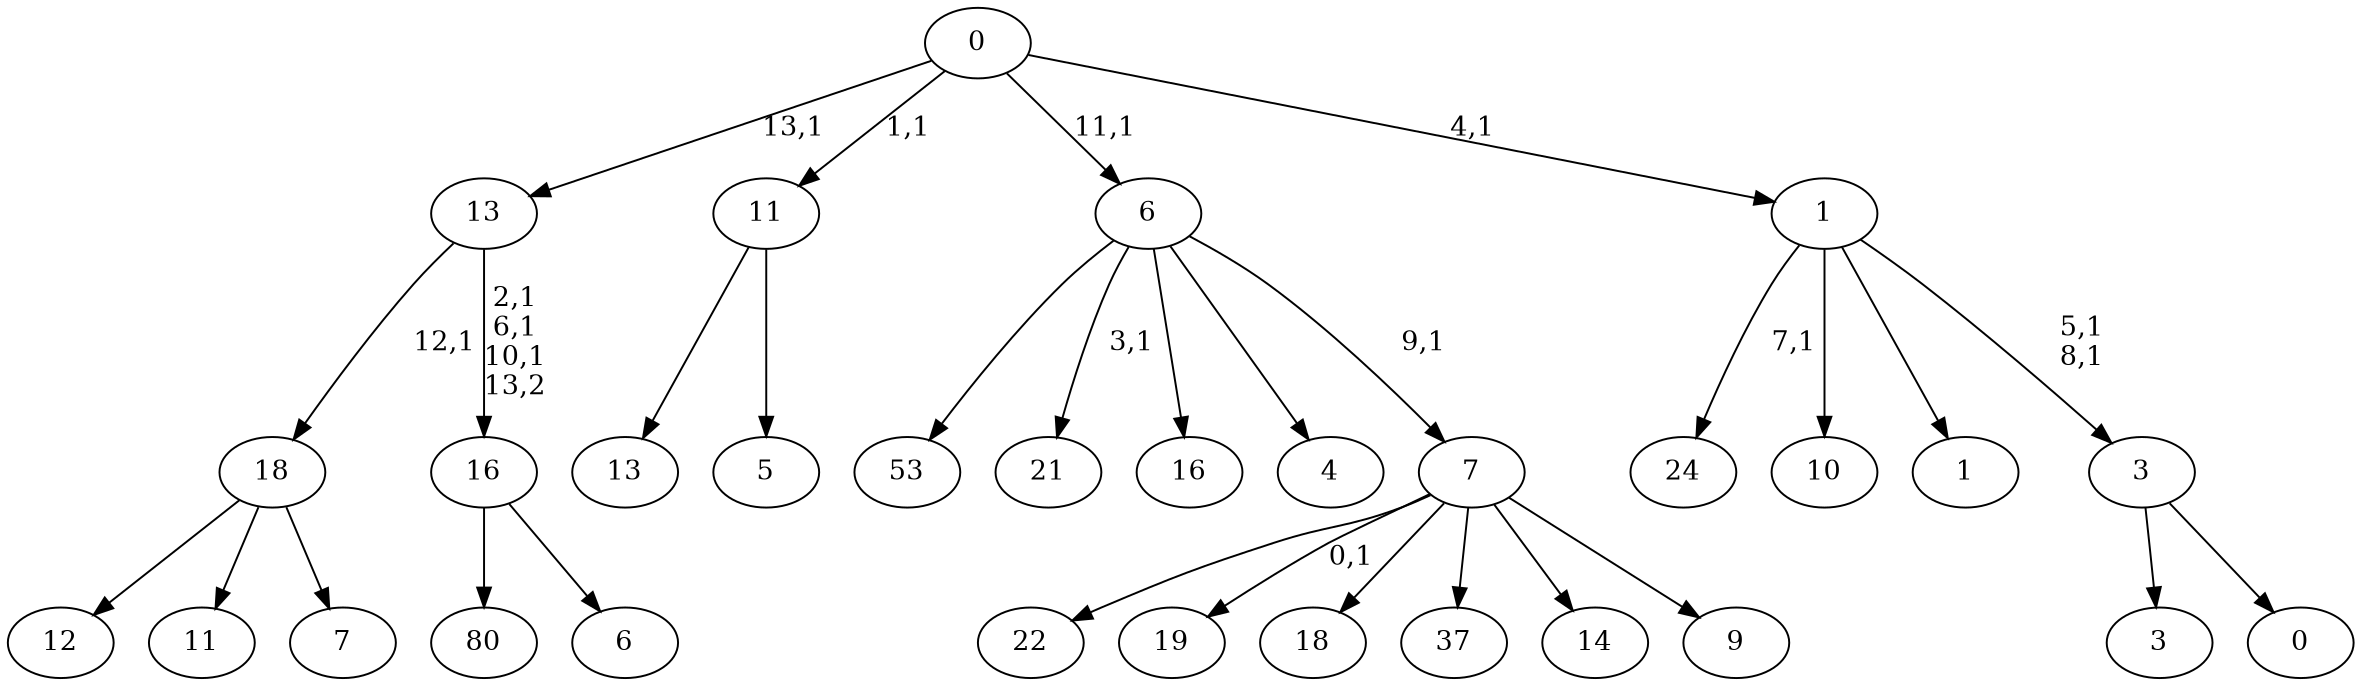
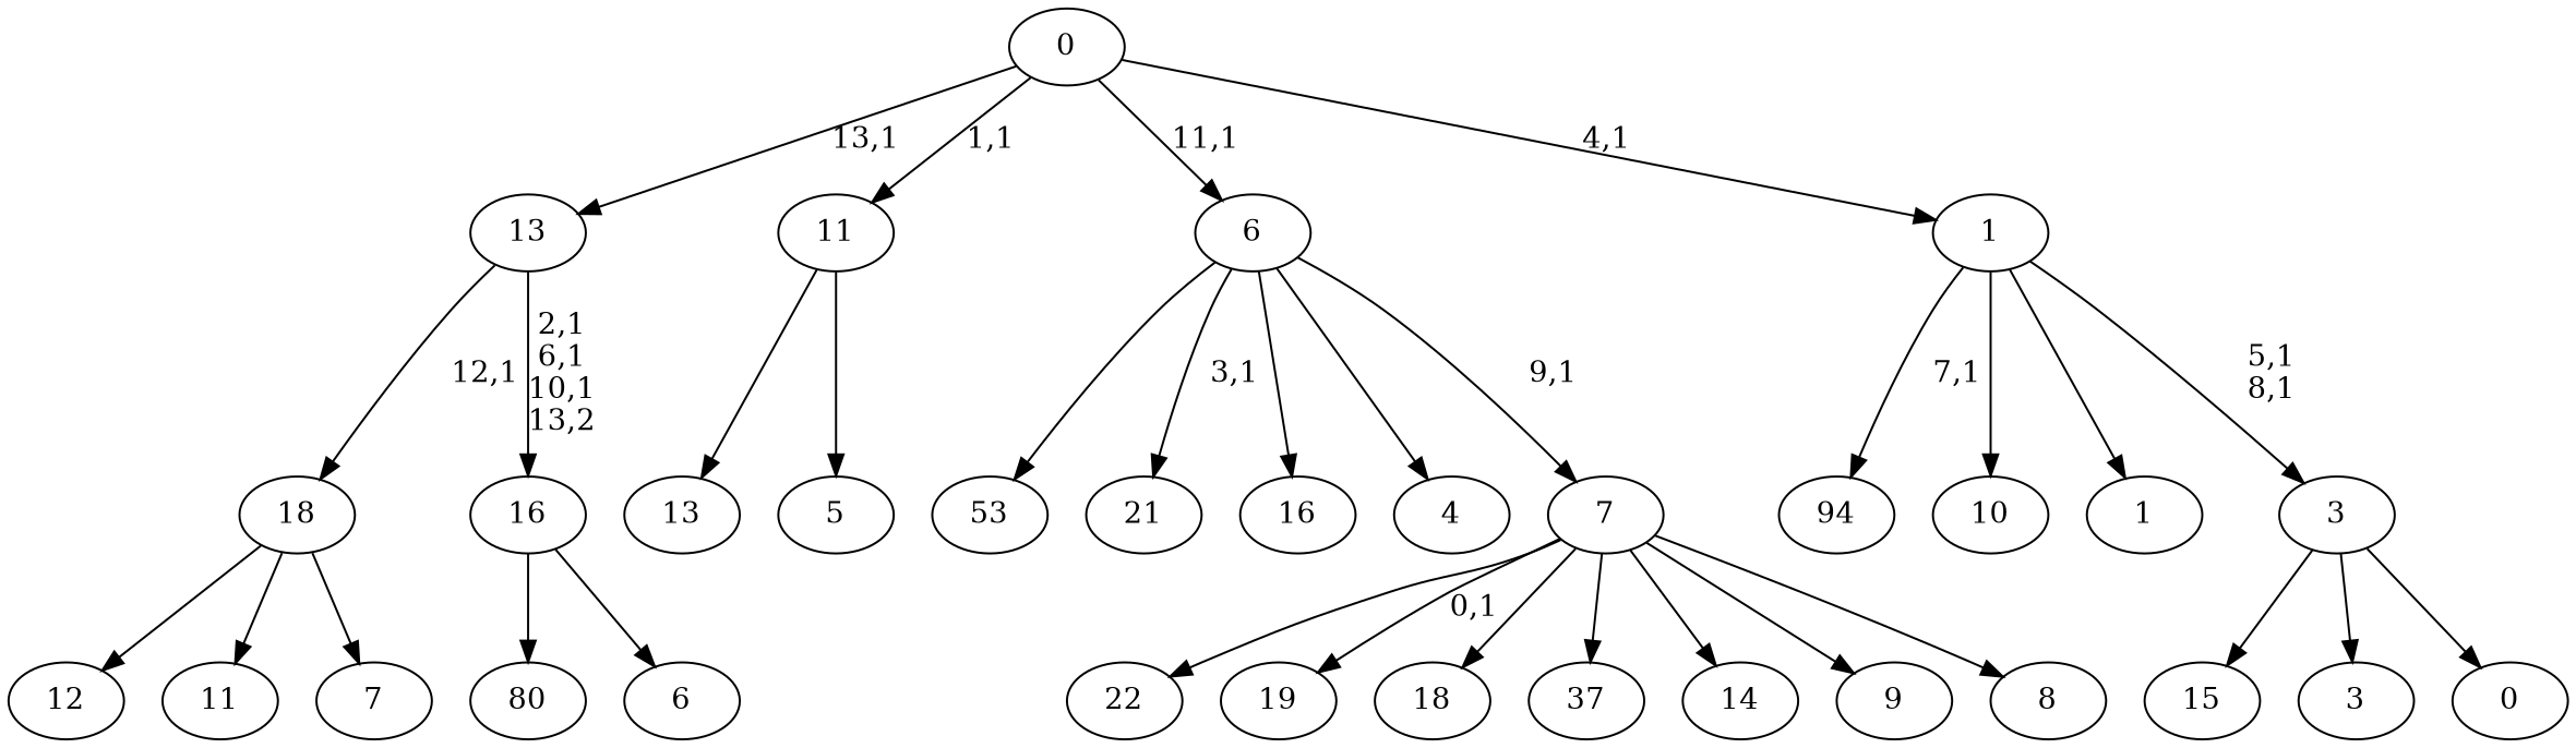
  digraph {
-   n1 [label=24]
+   n1 [label=94]
    n2 [label=53]
    n3 [label=22]
    n4 [label=21]
    n5 [label=80]
    n6 [label=19]
    n7 [label=18]
    n8 [label=37]
    n9 [label=16]
+   n10 [label=15]
    n11 [label=14]
    n12 [label=13]
    n13 [label=12]
    n14 [label=11]
    n15 [label=10]
    n16 [label=9]
+   n17 [label=8]
    n18 [label=7]
    18
    n20 [label=6]
    16
    13
    n23 [label=5]
    11
    n25 [label=4]
    n26 [label=3]
    7
    6
    n29 [label=1]
    n30 [label=0]
    3
    1
    0
    18 -> n13
    18 -> n14
    18 -> n18
    16 -> n5
    16 -> n20
    13 -> 18 [label="12,1"]
    13 -> 16 [label="2,1\n6,1\n10,1\n13,2"]
    11 -> n12
    11 -> n23
    7 -> n3
    7 -> n6 [label="0,1"]
    7 -> n7
    7 -> n8
    7 -> n11
    7 -> n16
+   7 -> n17
    6 -> n2
    6 -> n4 [label="3,1"]
    6 -> n9
    6 -> n25
    6 -> 7 [label="9,1"]
+   3 -> n10
    3 -> n26
    3 -> n30
    1 -> n1 [label="7,1"]
    1 -> n15
    1 -> n29
    1 -> 3 [label="5,1\n8,1"]
    0 -> 13 [label="13,1"]
    0 -> 11 [label="1,1"]
    0 -> 6 [label="11,1"]
    0 -> 1 [label="4,1"]
  }
